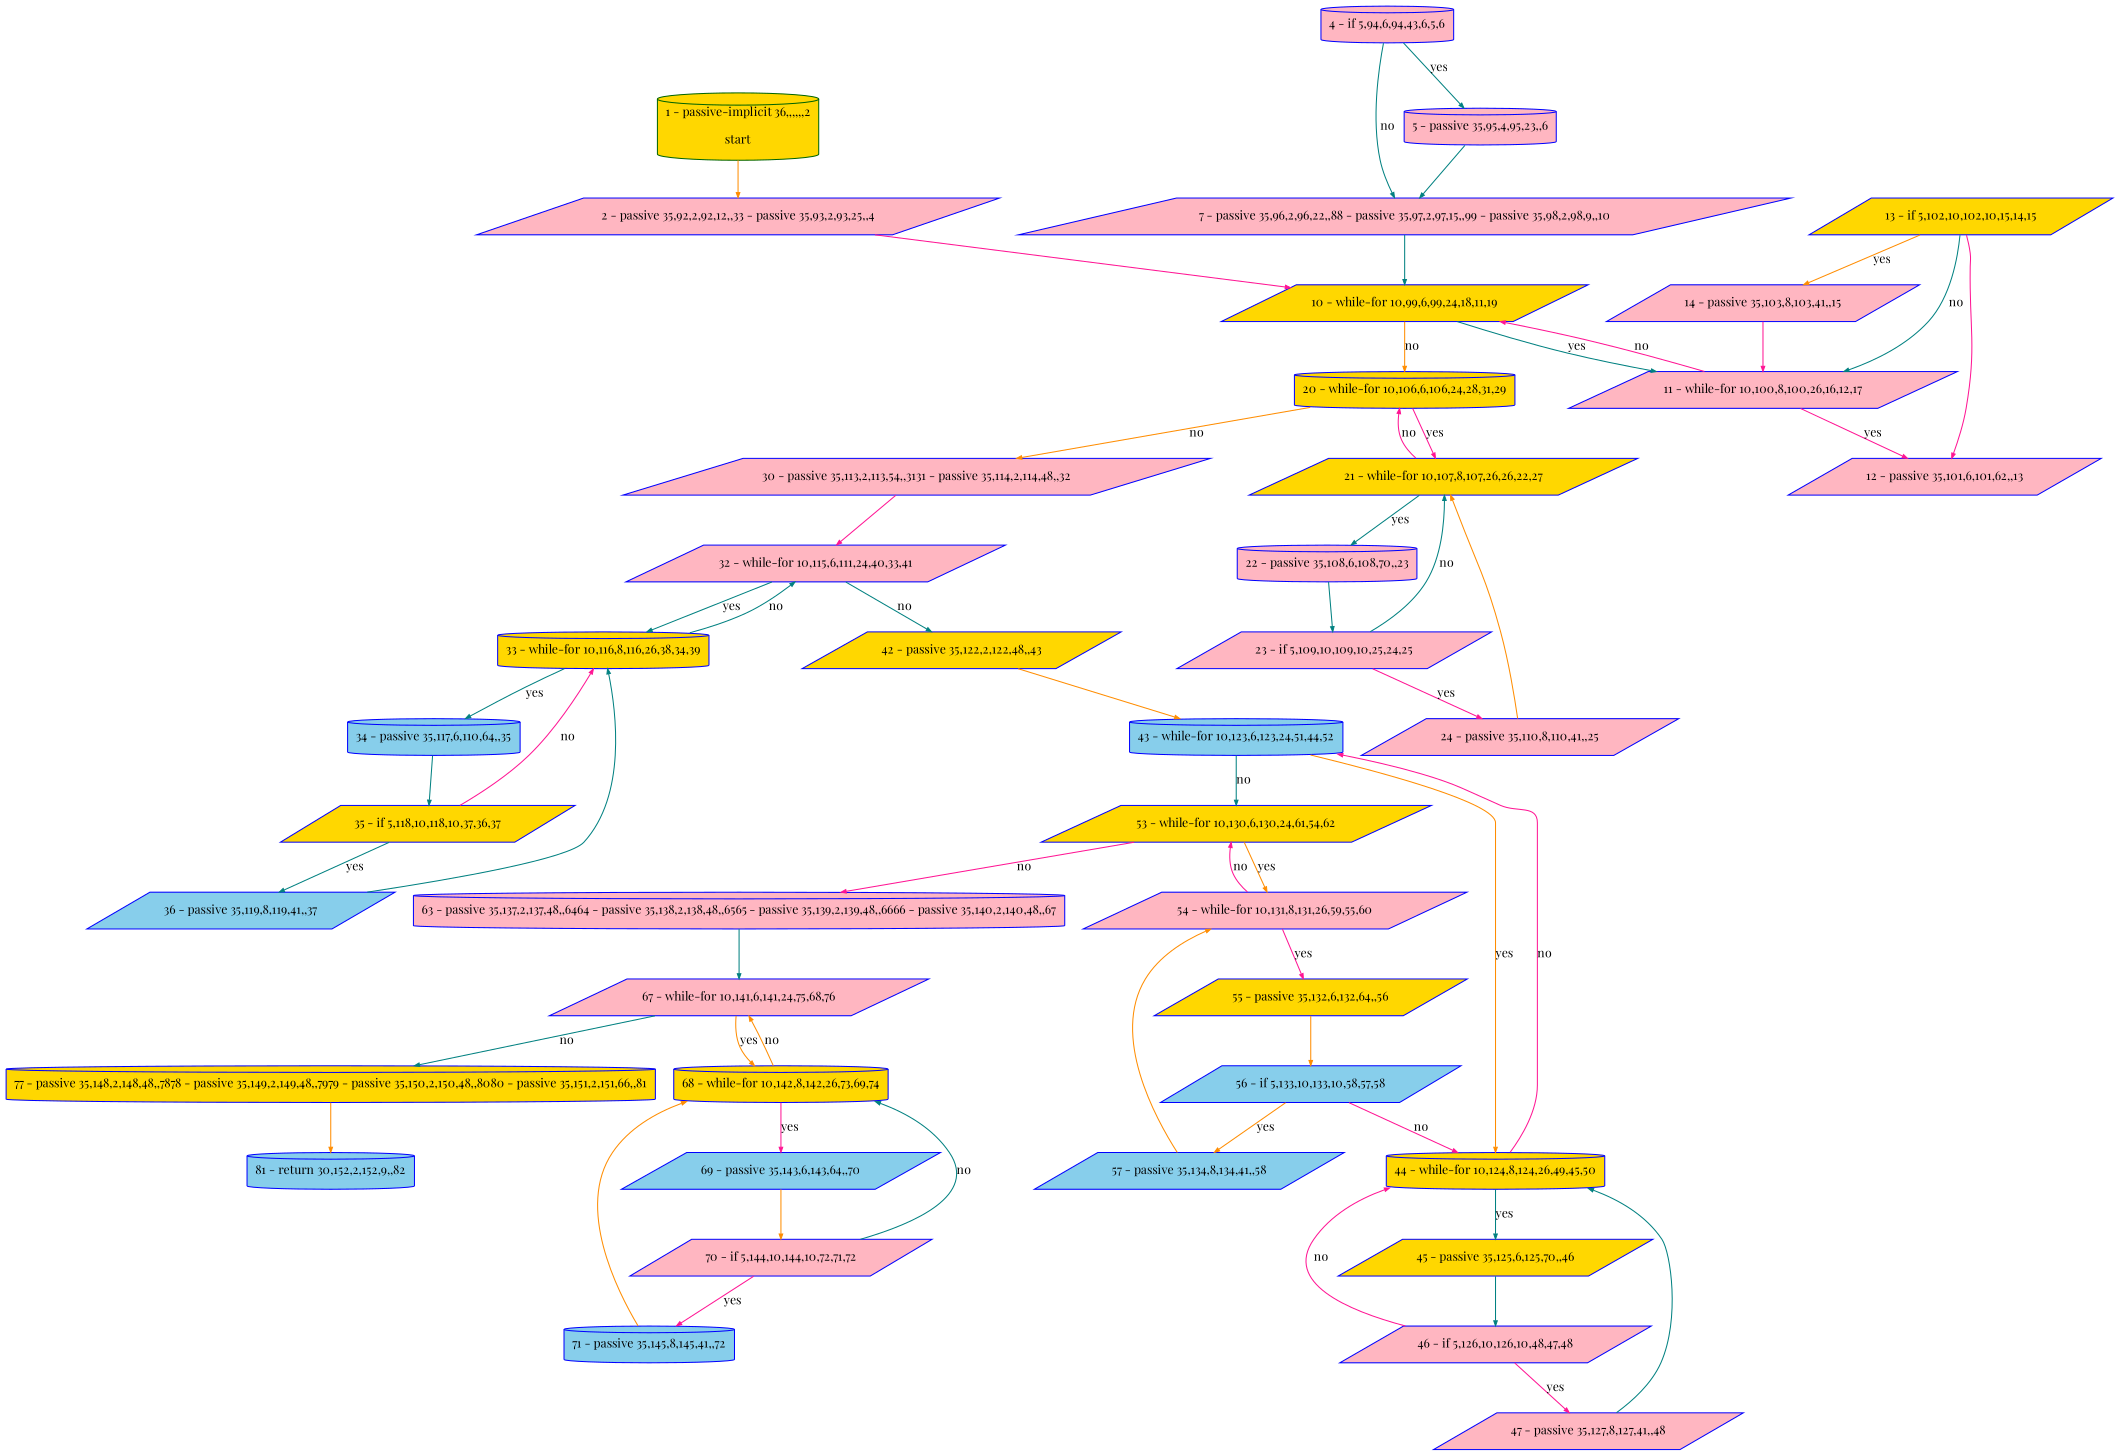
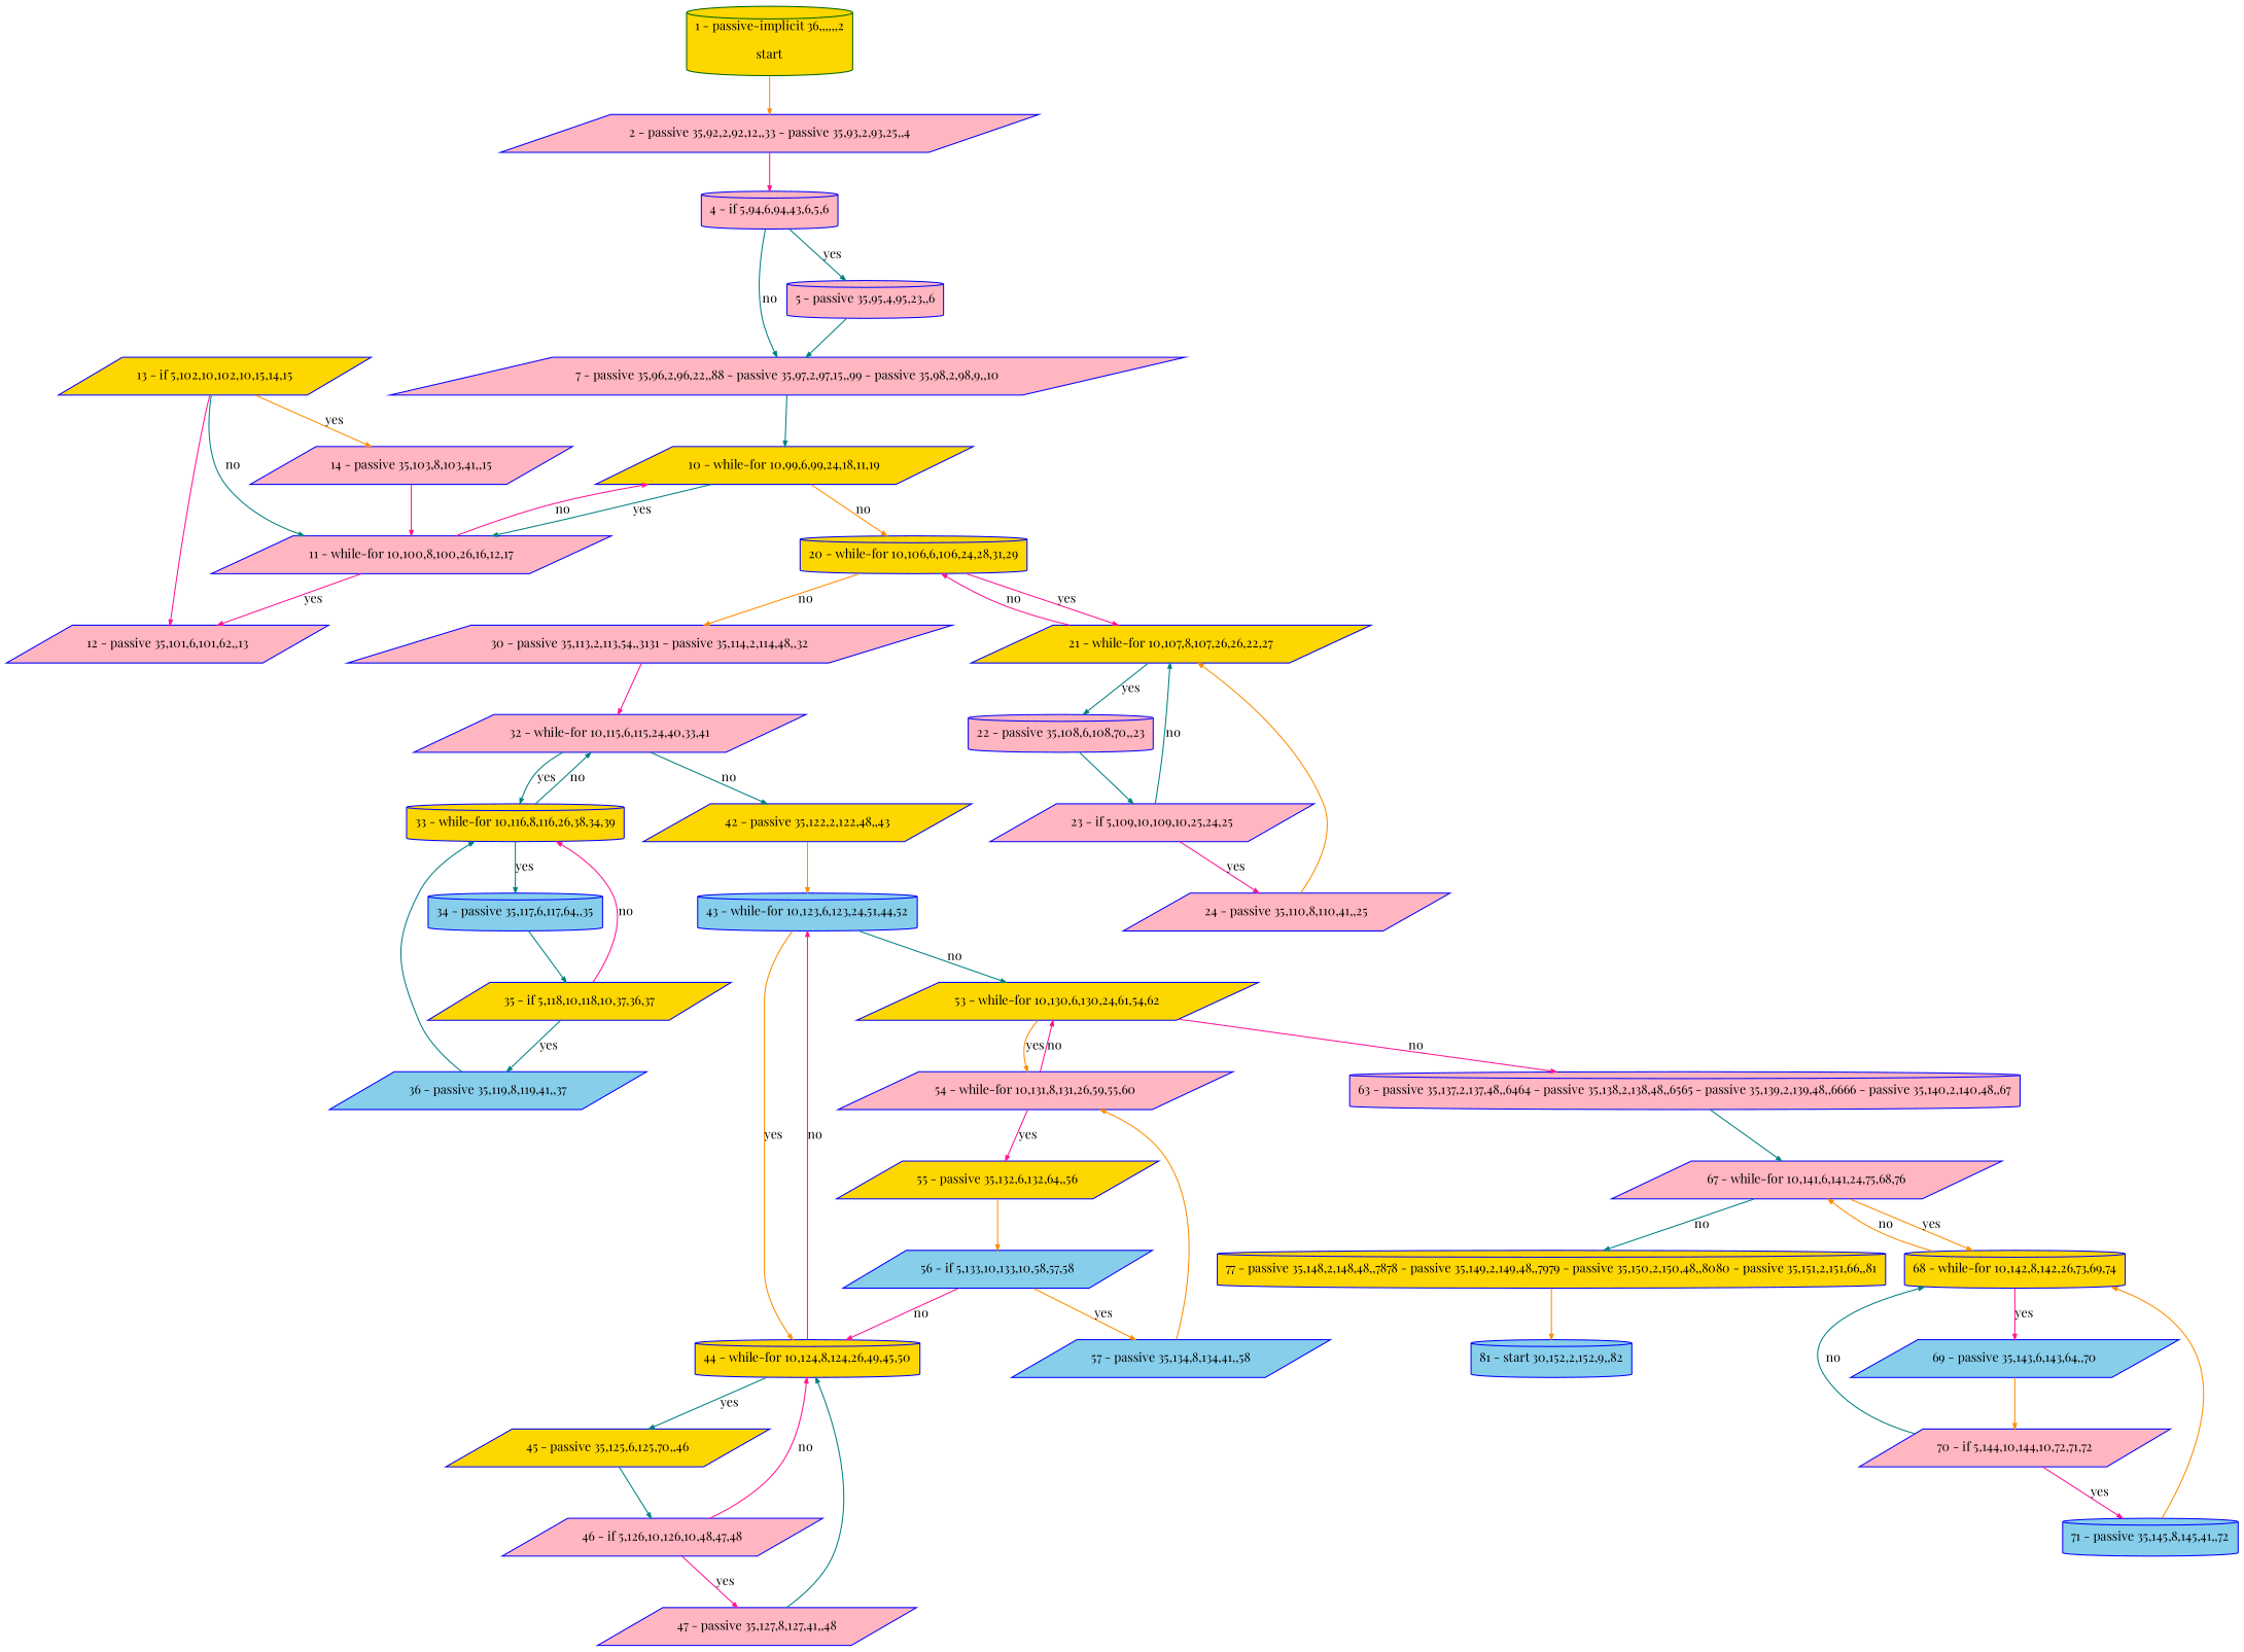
  digraph {
    bgcolor=white
    compound=true
    fillcolor="#FFFFCC"
    fontname="Playfair Display"
    fontsize=12
    pack=true
    packmode=clust
    style="rounded,filled"
    node [color="#0000ff" compound=true fillcolor=lightpink fixedsize=false fontname="Playfair Display" fontsize=12 node_initialized=no shape=parallelogram style=filled]
    edge [arrowhead=normal arrowsize=0.5 arrowtail=none color=teal compound=true dir=forward fontcolor=black fontname="Playfair Display" fontsize=12]
    n1 [label="2 - passive 35,92,2,92,12,,33 - passive 35,93,2,93,25,,4"]
    n2 [label="4 - if 5,94,6,94,43,6,5,6" shape=cylinder]
    n3 [label="5 - passive 35,95,4,95,23,,6" shape=cylinder]
    n4 [label="7 - passive 35,96,2,96,22,,88 - passive 35,97,2,97,15,,99 - passive 35,98,2,98,9,,10"]
    n5 [color="#006400" fillcolor=gold label="1 - passive-implicit 36,,,,,,2\n\nstart" shape=cylinder]
    n6 [fillcolor=gold label="10 - while-for 10,99,6,99,24,18,11,19"]
    n7 [label="11 - while-for 10,100,8,100,26,16,12,17"]
    n8 [fillcolor=gold label="20 - while-for 10,106,6,106,24,28,31,29" shape=cylinder]
    n9 [label="12 - passive 35,101,6,101,62,,13"]
    n10 [fillcolor=gold label="21 - while-for 10,107,8,107,26,26,22,27"]
    n11 [label="30 - passive 35,113,2,113,54,,3131 - passive 35,114,2,114,48,,32"]
    n12 [label="22 - passive 35,108,6,108,70,,23" shape=cylinder]
-   n13 [label="32 - while-for 10,115,6,111,24,40,33,41"]
+   n13 [label="32 - while-for 10,115,6,115,24,40,33,41"]
    n14 [fillcolor=gold label="13 - if 5,102,10,102,10,15,14,15"]
    n15 [label="14 - passive 35,103,8,103,41,,15"]
    n16 [label="23 - if 5,109,10,109,10,25,24,25"]
    n17 [fillcolor=gold label="33 - while-for 10,116,8,116,26,38,34,39" shape=cylinder]
    n18 [fillcolor=gold label="42 - passive 35,122,2,122,48,,43"]
    n19 [label="24 - passive 35,110,8,110,41,,25"]
-   n20 [fillcolor=skyblue label="34 - passive 35,117,6,110,64,,35" shape=cylinder]
+   n20 [fillcolor=skyblue label="34 - passive 35,117,6,117,64,,35" shape=cylinder]
    n21 [fillcolor=skyblue label="43 - while-for 10,123,6,123,24,51,44,52" shape=cylinder]
    n22 [fillcolor=gold label="35 - if 5,118,10,118,10,37,36,37"]
    n23 [fillcolor=gold label="44 - while-for 10,124,8,124,26,49,45,50" shape=cylinder]
    n24 [fillcolor=gold label="53 - while-for 10,130,6,130,24,61,54,62"]
    n25 [fillcolor=skyblue label="36 - passive 35,119,8,119,41,,37"]
    n26 [fillcolor=gold label="45 - passive 35,125,6,125,70,,46"]
    n27 [label="54 - while-for 10,131,8,131,26,59,55,60"]
    n28 [label="63 - passive 35,137,2,137,48,,6464 - passive 35,138,2,138,48,,6565 - passive 35,139,2,139,48,,6666 - passive 35,140,2,140,48,,67" shape=cylinder]
    n29 [label="46 - if 5,126,10,126,10,48,47,48"]
    n30 [fillcolor=gold label="55 - passive 35,132,6,132,64,,56"]
    n31 [label="67 - while-for 10,141,6,141,24,75,68,76"]
    n32 [label="47 - passive 35,127,8,127,41,,48"]
    n33 [fillcolor=skyblue label="56 - if 5,133,10,133,10,58,57,58"]
    n34 [fillcolor=gold label="68 - while-for 10,142,8,142,26,73,69,74" shape=cylinder]
    n35 [fillcolor=gold label="77 - passive 35,148,2,148,48,,7878 - passive 35,149,2,149,48,,7979 - passive 35,150,2,150,48,,8080 - passive 35,151,2,151,66,,81" shape=cylinder]
    n36 [fillcolor=skyblue label="57 - passive 35,134,8,134,41,,58"]
    n37 [fillcolor=skyblue label="69 - passive 35,143,6,143,64,,70"]
-   n38 [fillcolor=skyblue label="81 - return 30,152,2,152,9,,82" shape=cylinder]
+   n38 [fillcolor=skyblue label="81 - start 30,152,2,152,9,,82" shape=cylinder]
    n39 [label="70 - if 5,144,10,144,10,72,71,72"]
    n40 [fillcolor=skyblue label="71 - passive 35,145,8,145,41,,72" shape=cylinder]
-   n1 -> n6 [color=deeppink]
+   n1 -> n2 [color=deeppink]
    n2 -> n3 [label=yes]
    n2 -> n4 [label=no]
    n3 -> n4
    n4 -> n6
    n5 -> n1 [color=darkorange]
    n6 -> n7 [label=yes]
    n6 -> n8 [color=darkorange label=no]
    n7 -> n6 [color=deeppink label=no]
    n7 -> n9 [color=deeppink label=yes]
    n8 -> n10 [color=deeppink label=yes]
    n8 -> n11 [color=darkorange label=no]
    n10 -> n8 [color=deeppink label=no]
    n10 -> n12 [label=yes]
    n11 -> n13 [color=deeppink]
    n12 -> n16
    n13 -> n17 [label=yes]
    n13 -> n18 [label=no]
    n14 -> n7 [label=no]
    n14 -> n9 [color=deeppink]
    n14 -> n15 [color=darkorange label=yes]
    n15 -> n7 [color=deeppink]
    n16 -> n10 [label=no]
    n16 -> n19 [color=deeppink label=yes]
    n17 -> n13 [label=no]
    n17 -> n20 [label=yes]
    n18 -> n21 [color=darkorange]
    n19 -> n10 [color=darkorange]
    n20 -> n22
    n21 -> n23 [color=darkorange label=yes]
    n21 -> n24 [label=no]
    n22 -> n17 [color=deeppink label=no]
    n22 -> n25 [label=yes]
    n23 -> n21 [color=deeppink label=no]
    n23 -> n26 [label=yes]
    n24 -> n27 [color=darkorange label=yes]
    n24 -> n28 [color=deeppink label=no]
    n25 -> n17
    n26 -> n29
    n27 -> n24 [color=deeppink label=no]
    n27 -> n30 [color=deeppink label=yes]
    n28 -> n31
    n29 -> n23 [color=deeppink label=no]
    n29 -> n32 [color=deeppink label=yes]
    n30 -> n33 [color=darkorange]
    n31 -> n34 [color=darkorange label=yes]
    n31 -> n35 [label=no]
    n32 -> n23
    n33 -> n23 [color=deeppink label=no]
    n33 -> n36 [color=darkorange label=yes]
    n34 -> n31 [color=darkorange label=no]
    n34 -> n37 [color=deeppink label=yes]
    n35 -> n38 [color=darkorange]
    n36 -> n27 [color=darkorange]
    n37 -> n39 [color=darkorange]
    n39 -> n34 [label=no]
    n39 -> n40 [color=deeppink label=yes]
    n40 -> n34 [color=darkorange]
  }
